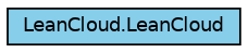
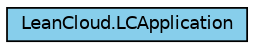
  digraph {
    rankdir=LR
-   n1 [color=black fillcolor=skyblue fontname=Helvetica fontsize=10 height=0.2 label="LeanCloud.LeanCloud" shape=record style=filled width=0.4]
+   n1 [color=black fillcolor=skyblue fontname=Helvetica fontsize=10 height=0.2 label="LeanCloud.LCApplication" shape=record style=filled width=0.4]
  }
